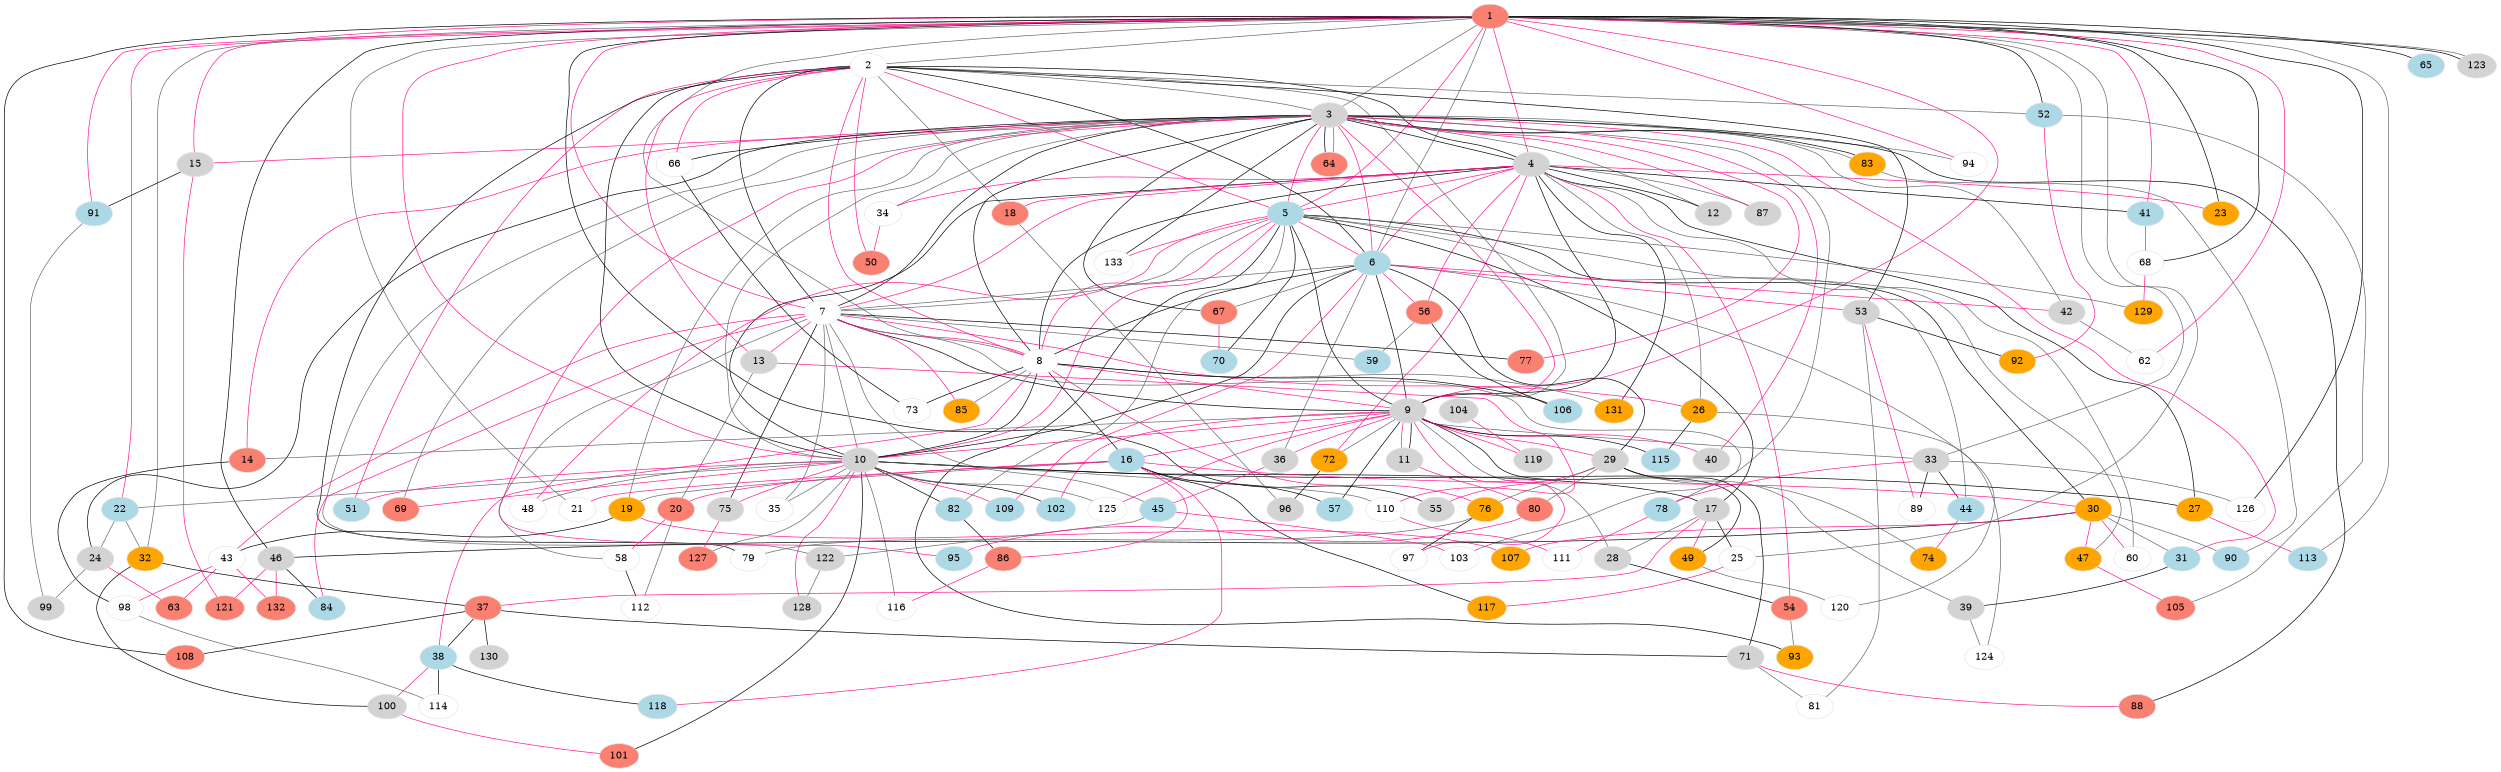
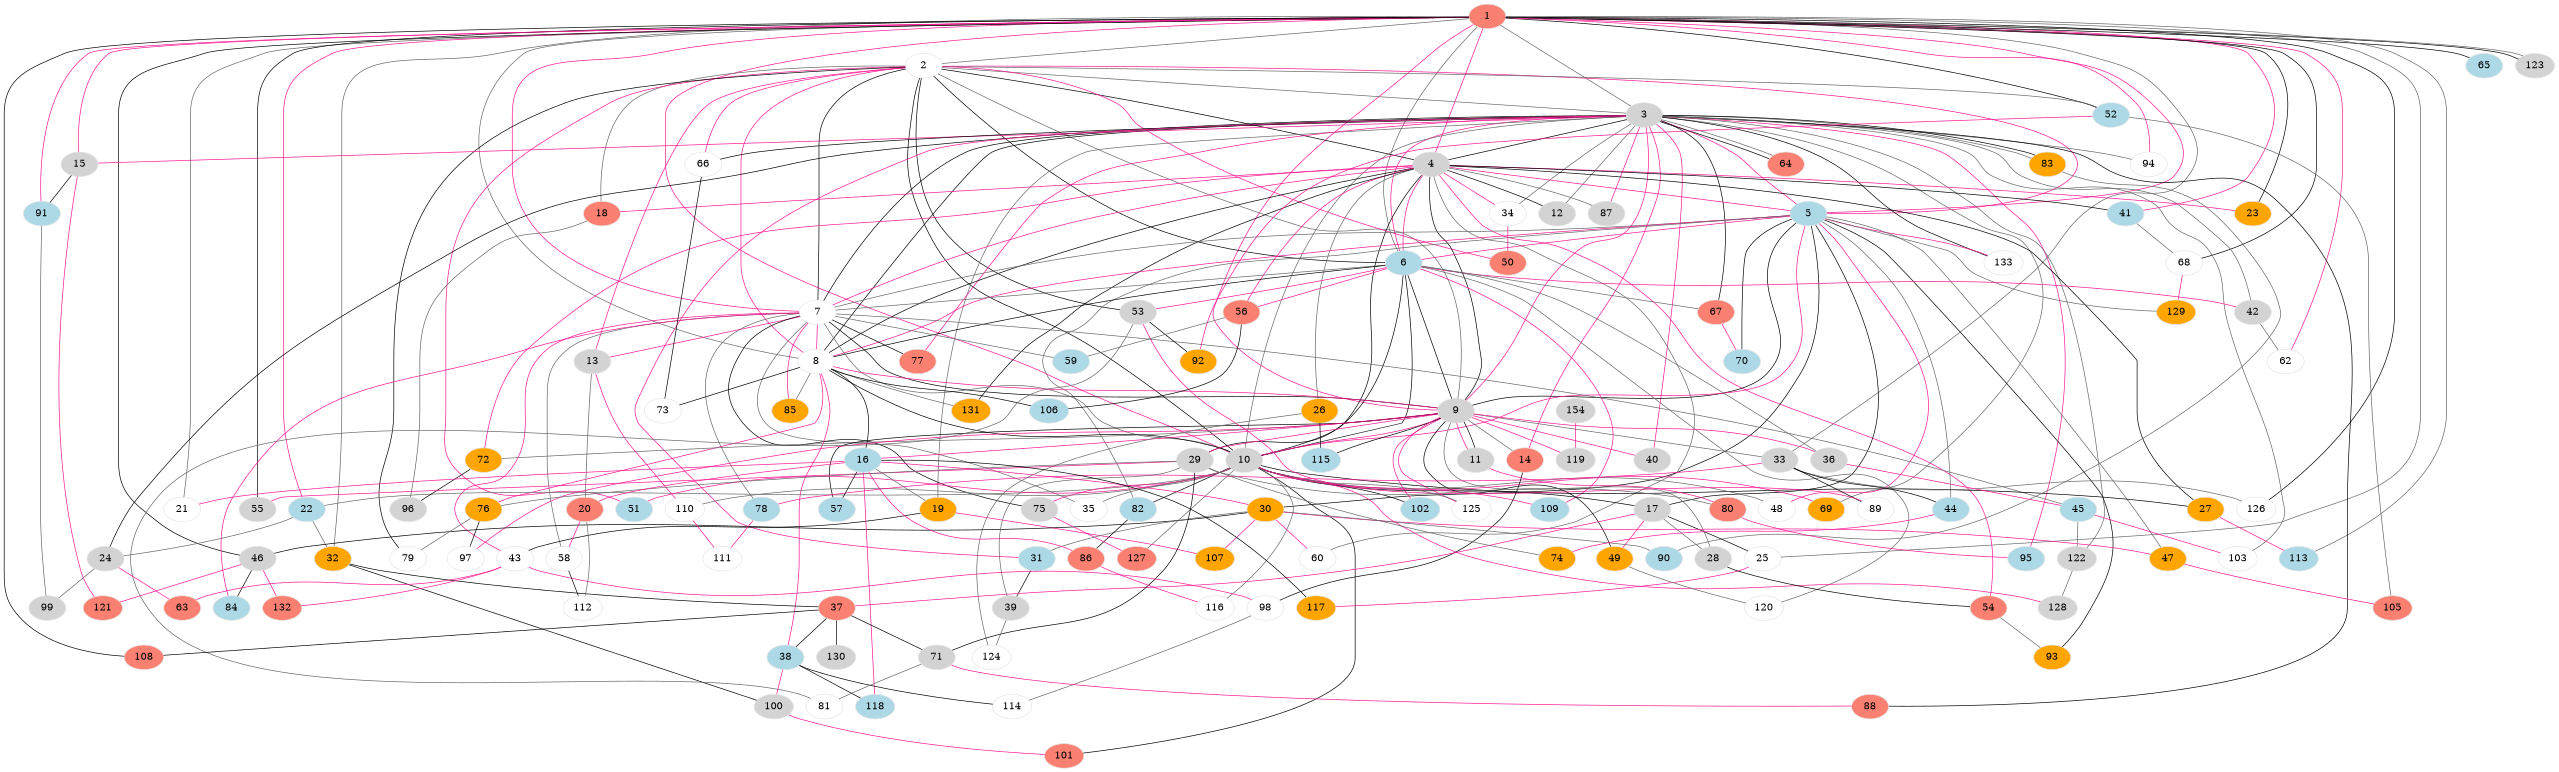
  graph {
    node [color=gray90 fillcolor=white style=filled]
    edge [color=deeppink]
    1 [fillcolor=salmon]
    2
    3 [fillcolor=lightgrey]
    4 [fillcolor=lightgrey]
    5 [fillcolor=lightblue]
    6 [fillcolor=lightblue]
    7
    8
    9 [fillcolor=lightgrey]
    10 [fillcolor=lightgrey]
    15 [fillcolor=lightgrey]
    21
    22 [fillcolor=lightblue]
    23 [fillcolor=orange]
    25
    32 [fillcolor=orange]
    33 [fillcolor=lightgrey]
    41 [fillcolor=lightblue]
    46 [fillcolor=lightgrey]
    52 [fillcolor=lightblue]
    55 [fillcolor=lightgrey]
    62
    65 [fillcolor=lightblue]
    68
    91 [fillcolor=lightblue]
    94
    108 [fillcolor=salmon]
    113 [fillcolor=lightblue]
    123 [fillcolor=lightgrey]
    126
    13 [fillcolor=lightgrey]
    18 [fillcolor=salmon]
    50 [fillcolor=salmon]
    51 [fillcolor=lightblue]
    53 [fillcolor=lightgrey]
    66
    79
    12 [fillcolor=lightgrey]
    14 [fillcolor=salmon]
    19 [fillcolor=orange]
    24 [fillcolor=lightgrey]
    31 [fillcolor=lightblue]
    34
    40 [fillcolor=lightgrey]
    42 [fillcolor=lightgrey]
    64 [fillcolor=salmon]
    67 [fillcolor=salmon]
-   69 [fillcolor=salmon]
+   69 [fillcolor=orange]
    77 [fillcolor=salmon]
    83 [fillcolor=orange]
    87 [fillcolor=lightgrey]
    88 [fillcolor=salmon]
    95 [fillcolor=lightblue]
    103
    122 [fillcolor=lightgrey]
    133
    26 [fillcolor=orange]
    27 [fillcolor=orange]
    54 [fillcolor=salmon]
    56 [fillcolor=salmon]
    60
    72 [fillcolor=orange]
    131 [fillcolor=orange]
    17 [fillcolor=lightgrey]
    30 [fillcolor=orange]
    44 [fillcolor=lightblue]
    47 [fillcolor=orange]
    48
    70 [fillcolor=lightblue]
    82 [fillcolor=lightblue]
    93 [fillcolor=orange]
    129 [fillcolor=orange]
    29 [fillcolor=lightgrey]
    36 [fillcolor=lightgrey]
    109 [fillcolor=lightblue]
    120
    35
    43
    45 [fillcolor=lightblue]
    58
    59 [fillcolor=lightblue]
    75 [fillcolor=lightgrey]
    78 [fillcolor=lightblue]
    84 [fillcolor=lightblue]
    85 [fillcolor=orange]
    16 [fillcolor=lightblue]
    38 [fillcolor=lightblue]
    73
    76 [fillcolor=orange]
    106 [fillcolor=lightblue]
    11 [fillcolor=lightgrey]
    28 [fillcolor=lightgrey]
    49 [fillcolor=orange]
    57 [fillcolor=lightblue]
    97
    102 [fillcolor=lightblue]
    115 [fillcolor=lightblue]
    119 [fillcolor=lightgrey]
    125
    101 [fillcolor=salmon]
    110
    116
    127 [fillcolor=salmon]
    128 [fillcolor=lightgrey]
    121 [fillcolor=salmon]
    117 [fillcolor=orange]
    37 [fillcolor=salmon]
    100 [fillcolor=lightgrey]
    89
    132 [fillcolor=salmon]
    105 [fillcolor=salmon]
    92 [fillcolor=orange]
    99 [fillcolor=lightgrey]
    20 [fillcolor=salmon]
    96 [fillcolor=lightgrey]
    81
    98
    107 [fillcolor=orange]
    63 [fillcolor=salmon]
    39 [fillcolor=lightgrey]
    90 [fillcolor=lightblue]
    130 [fillcolor=lightgrey]
    124
    74 [fillcolor=orange]
    86 [fillcolor=salmon]
    80 [fillcolor=salmon]
    71 [fillcolor=lightgrey]
    112
    111
    118 [fillcolor=lightblue]
    114
-   104 [fillcolor=lightgrey]
+   104 [fillcolor=lightgrey label=154]
    1 -- 2 [color=gray40]
    1 -- 3 [color=gray40]
    1 -- 4
    1 -- 5
    1 -- 6 [color=gray40]
    1 -- 7
    1 -- 8 [color=gray40]
    1 -- 9
    1 -- 10
    1 -- 15
    1 -- 21 [color=gray40]
    1 -- 22
    1 -- 23 [color=black]
    1 -- 25 [color=gray40]
    1 -- 32 [color=gray40]
    1 -- 33 [color=gray40]
    1 -- 41
    1 -- 46 [color=black]
    1 -- 52 [color=black]
    1 -- 55 [color=black]
    1 -- 62
    1 -- 65 [color=black]
    1 -- 68 [color=black]
    1 -- 91
    1 -- 94
    1 -- 108 [color=black]
    1 -- 113 [color=gray40]
    1 -- 123 [color=black]
    1 -- 123 [color=gray40]
    1 -- 126 [color=black]
    2 -- 3 [color=gray40]
    2 -- 4 [color=black]
    2 -- 5
    2 -- 6 [color=black]
    2 -- 7 [color=black]
    2 -- 8
    2 -- 9 [color=gray40]
    2 -- 10 [color=black]
    2 -- 52 [color=gray40]
    2 -- 13
    2 -- 18 [color=gray40]
    2 -- 50
    2 -- 51
    2 -- 53 [color=black]
    2 -- 66
    2 -- 79 [color=black]
    3 -- 4 [color=black]
    3 -- 5
    3 -- 6
    3 -- 7 [color=black]
    3 -- 8 [color=black]
    3 -- 9
    3 -- 10 [color=gray40]
    3 -- 15
    3 -- 94 [color=gray40]
    3 -- 66 [color=black]
    3 -- 12 [color=gray40]
    3 -- 14
    3 -- 19 [color=gray40]
    3 -- 24 [color=black]
    3 -- 31
    3 -- 34 [color=gray40]
    3 -- 40
    3 -- 42 [color=gray40]
    3 -- 64 [color=black]
    3 -- 64 [color=gray40]
    3 -- 67 [color=black]
    3 -- 69 [color=gray40]
    3 -- 77
    3 -- 83 [color=gray40]
    3 -- 83 [color=black]
    3 -- 87
    3 -- 88 [color=black]
    3 -- 95
    3 -- 103 [color=gray40]
    3 -- 122 [color=gray40]
    3 -- 133 [color=black]
    4 -- 5
    4 -- 6
    4 -- 7
    4 -- 8 [color=black]
    4 -- 9 [color=black]
    4 -- 10 [color=black]
    4 -- 23
    4 -- 41 [color=black]
    4 -- 18
    4 -- 12 [color=black]
    4 -- 34
    4 -- 87 [color=gray40]
    4 -- 26 [color=gray40]
    4 -- 27 [color=black]
    4 -- 54
    4 -- 56
    4 -- 60 [color=gray40]
    4 -- 72
    4 -- 131 [color=black]
    5 -- 6
    5 -- 7 [color=gray40]
    5 -- 8
    5 -- 9 [color=black]
    5 -- 10
    5 -- 133
    5 -- 17 [color=black]
    5 -- 30 [color=black]
    5 -- 44 [color=gray40]
    5 -- 47 [color=gray40]
    5 -- 48
    5 -- 70 [color=black]
    5 -- 82 [color=gray40]
    5 -- 93 [color=black]
    5 -- 129 [color=gray40]
    6 -- 7 [color=gray40]
    6 -- 8 [color=black]
    6 -- 9 [color=black]
    6 -- 10 [color=black]
    6 -- 53
    6 -- 42
    6 -- 67 [color=gray40]
    6 -- 56
    6 -- 29 [color=black]
    6 -- 36 [color=gray40]
    6 -- 109
    6 -- 120 [color=gray40]
    7 -- 8
    7 -- 9 [color=black]
    7 -- 10 [color=gray40]
    7 -- 13
    7 -- 77 [color=black]
-   7 -- 26
    7 -- 35 [color=gray40]
    7 -- 43
    7 -- 45 [color=gray40]
    7 -- 58 [color=gray40]
    7 -- 59 [color=gray40]
    7 -- 75 [color=black]
    7 -- 78 [color=gray40]
    7 -- 84
    7 -- 85
    8 -- 9
    8 -- 10 [color=black]
    8 -- 131 [color=gray40]
    8 -- 85 [color=gray40]
    8 -- 16 [color=black]
    8 -- 38
    8 -- 73 [color=black]
    8 -- 76
    8 -- 106 [color=black]
    9 -- 10
    9 -- 33 [color=gray40]
    9 -- 14 [color=gray40]
    9 -- 40
    9 -- 72 [color=gray40]
    9 -- 29
    9 -- 36
    9 -- 16
    9 -- 11
    9 -- 11 [color=black]
    9 -- 28 [color=gray40]
    9 -- 49 [color=black]
    9 -- 57 [color=black]
    9 -- 97
    9 -- 102
    9 -- 115 [color=black]
    9 -- 119
    9 -- 125
    10 -- 22 [color=gray40]
    10 -- 51
    10 -- 69
    10 -- 27 [color=black]
    10 -- 17 [color=black]
    10 -- 48 [color=gray40]
    10 -- 82 [color=black]
    10 -- 109
    10 -- 35 [color=gray40]
    10 -- 75
    10 -- 102 [color=black]
    10 -- 125 [color=gray40]
    10 -- 101 [color=black]
    10 -- 110 [color=gray40]
    10 -- 116 [color=gray40]
    10 -- 127 [color=gray40]
    10 -- 128
    15 -- 91 [color=black]
    15 -- 121
    22 -- 32 [color=gray40]
    22 -- 24 [color=gray40]
    25 -- 117
    32 -- 37 [color=black]
    32 -- 100 [color=black]
    33 -- 126 [color=gray40]
    33 -- 44 [color=black]
    33 -- 78
    33 -- 89 [color=black]
    41 -- 68 [color=gray40]
    46 -- 84 [color=black]
    46 -- 121
    46 -- 132
    52 -- 105 [color=gray40]
    52 -- 92
    68 -- 129
    91 -- 99 [color=gray40]
    13 -- 110
    13 -- 20 [color=gray40]
    18 -- 96 [color=gray40]
    53 -- 89
    53 -- 92 [color=black]
    53 -- 81 [color=gray40]
    66 -- 73 [color=black]
    14 -- 98 [color=black]
    19 -- 43 [color=black]
    19 -- 107
    24 -- 99 [color=gray40]
    24 -- 63
    31 -- 39 [color=black]
    34 -- 50
    42 -- 62 [color=gray40]
    67 -- 70
    83 -- 90 [color=gray40]
    122 -- 128 [color=gray40]
    26 -- 115 [color=black]
    26 -- 124 [color=gray40]
    27 -- 113
    54 -- 93 [color=gray40]
    56 -- 59 [color=gray40]
    56 -- 106 [color=black]
    72 -- 96 [color=black]
    17 -- 25 [color=black]
    17 -- 28 [color=gray40]
    17 -- 49
    17 -- 37
    30 -- 46 [color=black]
    30 -- 31 [color=gray40]
    30 -- 60
    30 -- 47
    30 -- 107
    30 -- 90 [color=gray40]
    44 -- 74
    47 -- 105
    82 -- 86 [color=black]
    29 -- 55
    29 -- 76 [color=gray40]
    29 -- 39 [color=gray40]
    29 -- 74 [color=gray40]
    29 -- 80 [color=gray40]
    29 -- 71 [color=black]
    36 -- 45
    43 -- 132
    43 -- 98
    43 -- 63
    45 -- 103
    45 -- 122 [color=gray40]
    58 -- 112 [color=black]
    75 -- 127
    78 -- 111
    16 -- 21
    16 -- 19 [color=gray40]
    16 -- 30
    16 -- 57 [color=black]
    16 -- 117 [color=black]
    16 -- 20
    16 -- 86
    16 -- 118
    38 -- 100
    38 -- 118 [color=black]
    38 -- 114 [color=black]
    76 -- 79 [color=gray40]
    76 -- 97 [color=black]
    11 -- 80
    28 -- 54 [color=black]
    49 -- 120 [color=gray40]
    110 -- 111
    37 -- 108 [color=black]
    37 -- 38 [color=black]
    37 -- 130 [color=black]
    37 -- 71 [color=black]
    100 -- 101
    20 -- 58
    20 -- 112 [color=gray40]
    98 -- 114 [color=gray40]
    39 -- 124 [color=gray40]
    86 -- 116
    80 -- 95
    71 -- 88
    71 -- 81 [color=gray40]
    104 -- 119
  }
